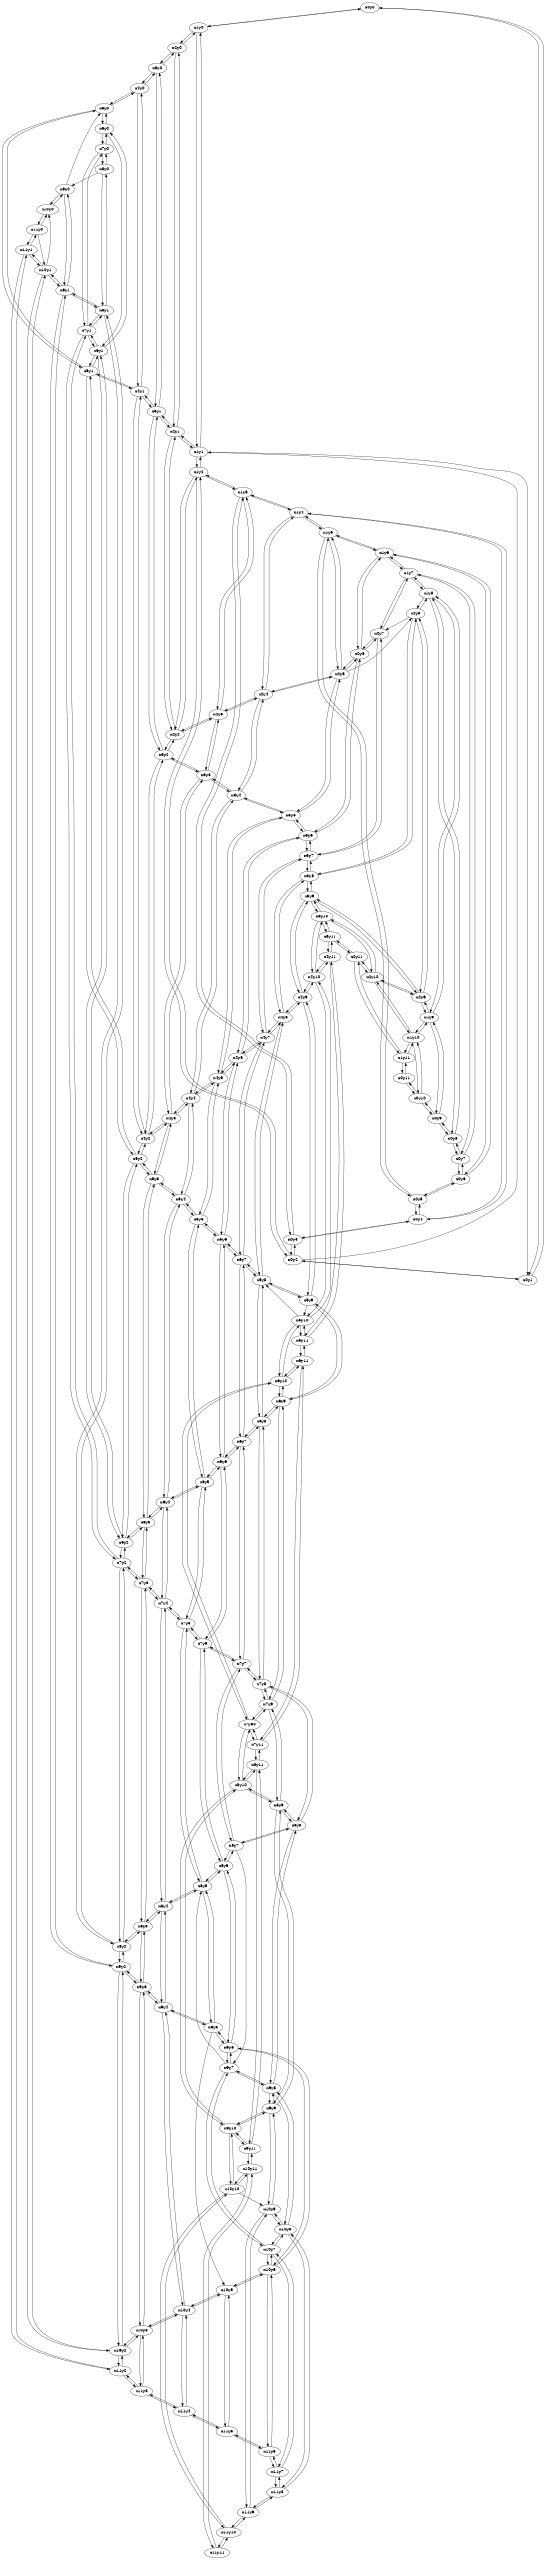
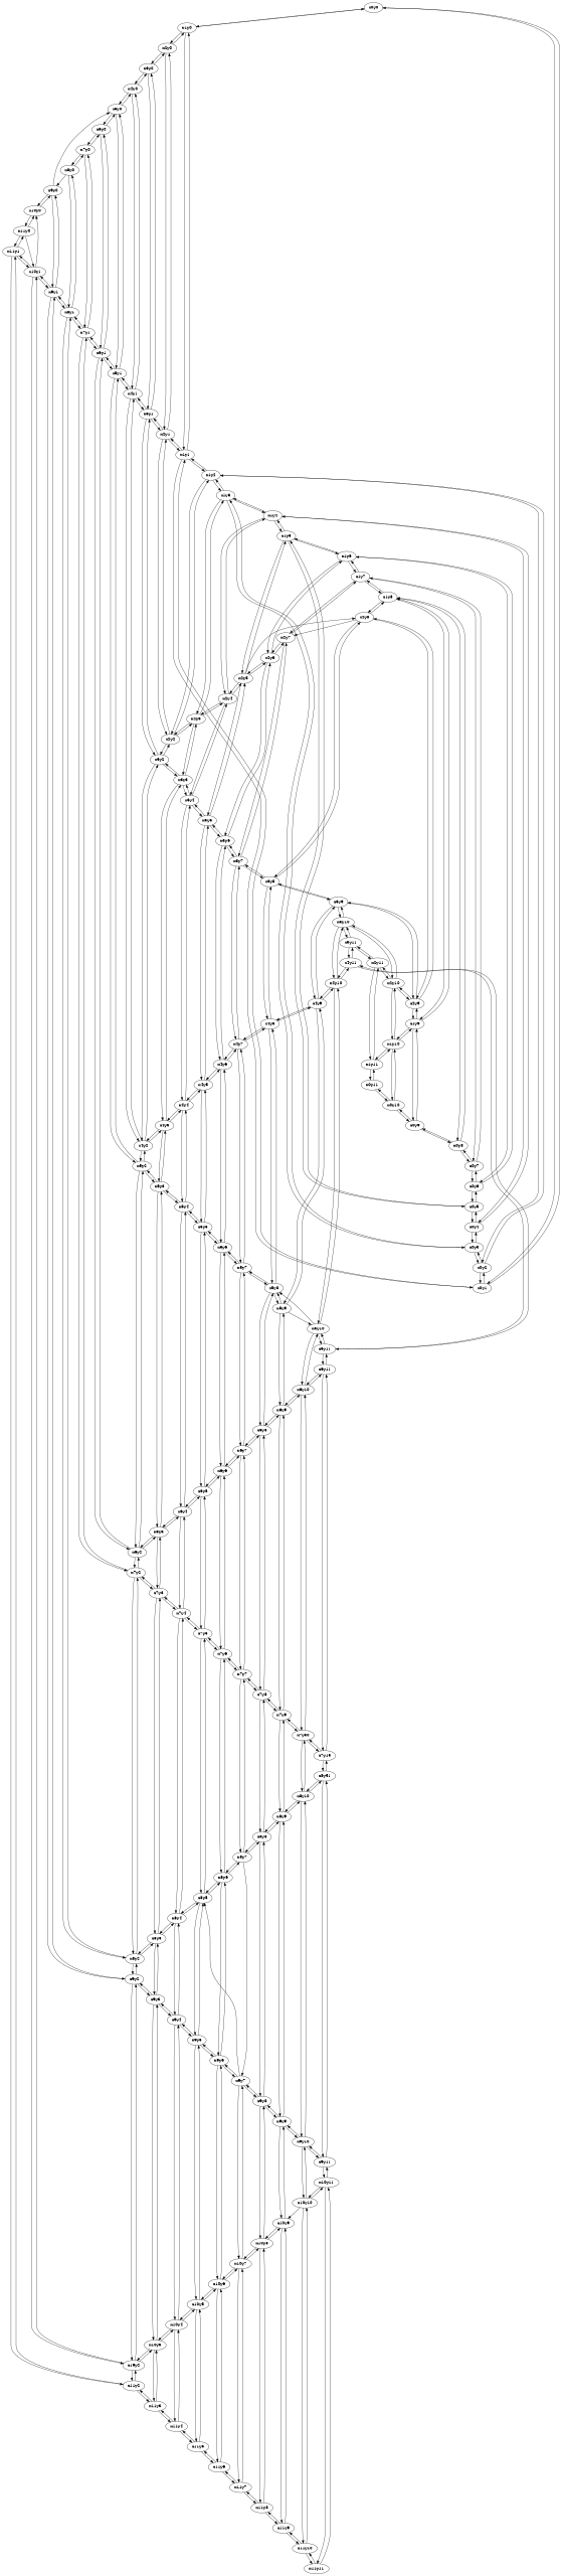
  digraph {
    n1 [label=x0y0]
    n2 [label=x1y0]
    n3 [label=x0y1]
    n4 [label=x1y1]
    n5 [label=x2y0]
    n6 [label=x0y2]
    n7 [label=x2y1]
    n8 [label=x1y2]
    n9 [label=x3y0]
    n10 [label=x0y3]
    n11 [label=x3y1]
    n12 [label=x2y2]
    n13 [label=x1y3]
    n14 [label=x4y0]
    n15 [label=x4y1]
    n16 [label=x3y2]
    n17 [label=x2y3]
    n18 [label=x5y0]
    n19 [label=x5y1]
    n20 [label=x4y2]
    n21 [label=x3y3]
    n22 [label=x6y0]
    n23 [label=x6y1]
    n24 [label=x5y2]
    n25 [label=x4y3]
    n26 [label=x7y0]
    n27 [label=x7y1]
    n28 [label=x6y2]
    n29 [label=x5y3]
    n30 [label=x8y0]
    n31 [label=x8y1]
    n32 [label=x7y2]
    n33 [label=x6y3]
    n34 [label=x9y0]
    n35 [label=x9y1]
    n36 [label=x8y2]
    n37 [label=x7y3]
    n38 [label=x10y0]
    n39 [label=x10y1]
    n40 [label=x9y2]
    n41 [label=x8y3]
    n42 [label=x11y0]
    n43 [label=x11y1]
    n44 [label=x19y2]
    n45 [label=x9y3]
    n46 [label=x11y2]
    n47 [label=x10y3]
    n48 [label=x11y3]
    n49 [label=x0y4]
    n50 [label=x1y4]
    n51 [label=x2y4]
    n52 [label=x3y4]
    n53 [label=x4y4]
    n54 [label=x5y4]
    n55 [label=x6y4]
    n56 [label=x7y4]
    n57 [label=x8y4]
    n58 [label=x9y4]
    n59 [label=x10y4]
    n60 [label=x11y4]
    n61 [label=x0y5]
    n62 [label=x1y5]
    n63 [label=x2y5]
    n64 [label=x3y5]
    n65 [label=x4y5]
    n66 [label=x5y5]
    n67 [label=x6y5]
    n68 [label=x7y5]
    n69 [label=x8y5]
    n70 [label=x9y5]
    n71 [label=x10y5]
    n72 [label=x11y5]
    n73 [label=x0y6]
    n74 [label=x1y6]
    n75 [label=x2y6]
    n76 [label=x2y8]
    n77 [label=x3y6]
    n78 [label=x4y6]
    n79 [label=x5y6]
    n80 [label=x6y6]
    n81 [label=x7y6]
    n82 [label=x8y6]
    n83 [label=x9y6]
    n84 [label=x10y6]
    n85 [label=x11y6]
    n86 [label=x0y7]
    n87 [label=x1y7]
    n88 [label=x2y7]
    n89 [label=x3y7]
    n90 [label=x4y7]
    n91 [label=x5y7]
    n92 [label=x6y7]
    n93 [label=x7y7]
    n94 [label=x8y7]
    n95 [label=x9y7]
    n96 [label=x10y7]
    n97 [label=x11y7]
    n98 [label=x0y8]
    n99 [label=x1y8]
    n100 [label=x3y8]
    n101 [label=x4y8]
    n102 [label=x5y8]
    n103 [label=x6y8]
    n104 [label=x7y8]
    n105 [label=x8y8]
    n106 [label=x9y8]
    n107 [label=x10y8]
    n108 [label=x11y8]
    n109 [label=x0y9]
    n110 [label=x1y9]
    n111 [label=x2y9]
    n112 [label=x3y9]
    n113 [label=x4y9]
    n114 [label=x5y9]
    n115 [label=x6y9]
    n116 [label=x7y9]
    n117 [label=x8y9]
    n118 [label=x9y9]
    n119 [label=x10y9]
    n120 [label=x11y9]
    n121 [label=x0y10]
    n122 [label=x1y10]
    n123 [label=x2y10]
    n124 [label=x3y10]
    n125 [label=x4y10]
    n126 [label=x5y10]
    n127 [label=x6y10]
    n128 [label=x7y30]
    n129 [label=x8y10]
    n130 [label=x9y10]
    n131 [label=x11y10]
    n132 [label=x0y11]
    n133 [label=x1y11]
    n134 [label=x2y11]
    n135 [label=x3y11]
    n136 [label=x4y11]
    n137 [label=x5y11]
    n138 [label=x6y11]
-   n139 [label=x7y11]
-   n140 [label=x8y11]
+   n139 [label=x7y15]
+   n140 [label=x8y51]
    n141 [label=x10y10]
    n142 [label=x9y11]
    n143 [label=x10y11]
    n144 [label=x11y11]
    n1 -> n2
    n1 -> n3
    n2 -> n1
    n2 -> n4
    n2 -> n5
    n3 -> n1
-   n6 -> n4
+   n3 -> n4
    n3 -> n6
    n4 -> n2
    n4 -> n3
    n4 -> n7
    n4 -> n8
    n5 -> n2
    n5 -> n7
    n5 -> n9
    n6 -> n3
    n6 -> n8
    n6 -> n10
    n7 -> n4
    n7 -> n5
    n7 -> n11
    n7 -> n12
    n8 -> n4
    n8 -> n6
    n8 -> n12
    n8 -> n13
    n9 -> n5
    n9 -> n11
    n9 -> n14
    n10 -> n6
    n10 -> n13
    n10 -> n49
    n11 -> n7
    n11 -> n9
    n11 -> n15
    n11 -> n16
    n12 -> n7
    n12 -> n8
    n12 -> n16
    n12 -> n17
    n13 -> n8
    n13 -> n10
    n13 -> n17
    n13 -> n50
    n14 -> n9
    n14 -> n15
    n14 -> n18
    n15 -> n11
    n15 -> n14
    n15 -> n19
    n15 -> n20
    n16 -> n11
    n16 -> n12
    n16 -> n20
    n16 -> n21
    n17 -> n12
    n17 -> n13
    n17 -> n21
    n17 -> n51
    n18 -> n14
    n18 -> n19
    n18 -> n22
    n19 -> n15
    n19 -> n18
    n19 -> n23
    n19 -> n24
    n20 -> n15
    n20 -> n16
    n20 -> n24
    n20 -> n25
    n21 -> n16
    n21 -> n17
    n21 -> n25
    n21 -> n52
    n22 -> n18
    n22 -> n23
    n22 -> n26
    n23 -> n19
    n23 -> n22
    n23 -> n27
    n23 -> n28
    n24 -> n19
    n24 -> n20
    n24 -> n28
    n24 -> n29
    n25 -> n20
    n25 -> n21
    n25 -> n29
    n25 -> n53
    n26 -> n22
    n26 -> n27
    n26 -> n30
    n27 -> n23
    n27 -> n26
    n27 -> n31
    n27 -> n32
    n28 -> n23
    n28 -> n24
    n28 -> n32
    n28 -> n33
    n29 -> n24
    n29 -> n25
    n29 -> n33
    n29 -> n54
    n30 -> n26
    n30 -> n31
    n30 -> n34
    n31 -> n27
    n31 -> n30
    n31 -> n35
    n31 -> n36
    n32 -> n27
    n32 -> n28
    n32 -> n36
    n32 -> n37
    n33 -> n28
    n33 -> n29
    n33 -> n37
    n33 -> n55
    n34 -> n18
    n34 -> n35
    n34 -> n38
    n35 -> n31
    n35 -> n34
    n35 -> n39
    n35 -> n40
    n36 -> n31
    n36 -> n32
    n36 -> n40
    n36 -> n41
    n37 -> n32
    n37 -> n33
    n37 -> n41
    n37 -> n56
    n38 -> n34
    n38 -> n42
    n39 -> n35
    n39 -> n38
    n39 -> n43
    n39 -> n44
    n40 -> n35
    n40 -> n36
    n40 -> n44
    n40 -> n45
    n41 -> n36
    n41 -> n37
    n41 -> n45
    n41 -> n57
    n42 -> n38
    n42 -> n39
    n42 -> n43
    n43 -> n39
    n43 -> n42
    n43 -> n46
    n44 -> n39
    n44 -> n40
    n44 -> n46
    n44 -> n47
    n45 -> n40
    n45 -> n41
    n45 -> n47
    n45 -> n58
    n46 -> n43
    n46 -> n44
    n46 -> n48
    n47 -> n44
    n47 -> n45
    n47 -> n48
    n47 -> n59
    n48 -> n46
    n48 -> n47
    n48 -> n60
    n49 -> n10
    n49 -> n50
    n49 -> n61
    n50 -> n13
    n50 -> n49
    n50 -> n51
    n50 -> n62
    n51 -> n17
    n51 -> n50
    n51 -> n52
    n51 -> n63
    n52 -> n21
    n52 -> n51
    n52 -> n53
    n52 -> n64
    n53 -> n25
    n53 -> n52
    n53 -> n54
    n53 -> n65
    n54 -> n29
    n54 -> n53
    n54 -> n55
    n54 -> n66
    n55 -> n33
    n55 -> n54
    n55 -> n56
    n55 -> n67
    n56 -> n37
    n56 -> n55
    n56 -> n57
    n56 -> n68
    n57 -> n41
    n57 -> n56
    n57 -> n58
    n57 -> n69
    n58 -> n45
    n58 -> n57
    n58 -> n59
    n58 -> n70
    n59 -> n47
    n59 -> n58
    n59 -> n60
    n59 -> n71
    n60 -> n48
    n60 -> n59
    n60 -> n72
    n61 -> n49
    n61 -> n62
    n61 -> n73
    n62 -> n50
    n62 -> n61
    n62 -> n63
    n62 -> n74
    n63 -> n51
    n63 -> n62
    n63 -> n64
    n63 -> n75
    n63 -> n76
    n64 -> n52
    n64 -> n63
    n64 -> n65
    n64 -> n77
    n65 -> n53
    n65 -> n64
    n65 -> n66
    n65 -> n78
    n66 -> n54
    n66 -> n65
    n66 -> n67
    n66 -> n79
    n67 -> n55
    n67 -> n66
    n67 -> n68
    n67 -> n80
    n68 -> n56
    n68 -> n67
    n68 -> n69
    n68 -> n81
    n69 -> n57
    n69 -> n68
    n69 -> n70
    n69 -> n82
    n70 -> n58
    n70 -> n69
    n70 -> n71
    n70 -> n83
    n71 -> n59
+   n71 -> n70
    n71 -> n72
    n71 -> n84
    n72 -> n60
    n72 -> n71
    n72 -> n85
    n73 -> n61
    n73 -> n74
    n73 -> n86
    n74 -> n62
    n74 -> n73
    n74 -> n75
    n74 -> n87
    n75 -> n63
    n75 -> n74
    n75 -> n77
    n75 -> n88
    n76 -> n88
    n76 -> n99
    n76 -> n100
    n76 -> n111
    n77 -> n64
    n77 -> n75
    n77 -> n78
    n77 -> n89
    n78 -> n65
    n78 -> n77
    n78 -> n79
    n78 -> n90
    n79 -> n66
    n79 -> n78
    n79 -> n80
    n79 -> n91
    n80 -> n67
    n80 -> n79
    n80 -> n81
    n80 -> n92
    n81 -> n68
    n81 -> n80
    n81 -> n82
    n81 -> n93
    n82 -> n69
    n82 -> n81
    n82 -> n83
    n82 -> n94
    n83 -> n70
    n83 -> n82
    n83 -> n84
    n83 -> n95
    n84 -> n71
    n84 -> n83
    n84 -> n85
    n84 -> n96
    n85 -> n72
    n85 -> n84
    n85 -> n97
    n86 -> n73
    n86 -> n87
    n86 -> n98
    n87 -> n74
    n87 -> n86
    n87 -> n88
    n87 -> n99
    n88 -> n75
    n88 -> n87
    n88 -> n89
    n89 -> n77
    n89 -> n88
    n89 -> n90
    n89 -> n100
    n90 -> n78
    n90 -> n89
    n90 -> n91
    n90 -> n101
    n91 -> n79
    n91 -> n90
    n91 -> n92
    n91 -> n102
    n92 -> n80
    n92 -> n91
    n92 -> n93
    n92 -> n103
    n93 -> n81
    n93 -> n92
    n93 -> n94
    n93 -> n104
    n94 -> n82
    n94 -> n93
    n94 -> n95
    n94 -> n105
    n95 -> n69
    n95 -> n83
    n95 -> n96
    n95 -> n106
    n96 -> n84
    n96 -> n95
    n96 -> n97
    n96 -> n107
    n97 -> n85
    n97 -> n96
    n97 -> n108
    n98 -> n86
    n98 -> n99
    n98 -> n109
    n99 -> n76
    n99 -> n87
    n99 -> n98
    n99 -> n110
    n100 -> n76
    n100 -> n89
    n100 -> n101
    n100 -> n112
    n101 -> n90
    n101 -> n100
    n101 -> n102
    n101 -> n113
    n102 -> n91
    n102 -> n101
    n102 -> n103
    n102 -> n114
    n103 -> n92
    n103 -> n102
    n103 -> n104
    n103 -> n115
    n104 -> n93
    n104 -> n103
    n104 -> n105
    n104 -> n116
    n105 -> n94
    n105 -> n104
    n105 -> n106
    n105 -> n117
    n106 -> n95
    n106 -> n105
    n106 -> n107
    n106 -> n118
    n107 -> n96
    n107 -> n106
    n107 -> n108
    n107 -> n119
    n108 -> n97
    n108 -> n107
    n108 -> n120
    n109 -> n98
    n109 -> n110
    n109 -> n121
    n110 -> n99
    n110 -> n109
    n110 -> n111
    n110 -> n122
    n111 -> n76
    n111 -> n110
    n111 -> n112
    n111 -> n123
    n112 -> n100
    n112 -> n111
    n112 -> n113
    n112 -> n124
    n113 -> n101
    n113 -> n112
    n113 -> n114
    n113 -> n125
    n114 -> n102
    n114 -> n113
    n114 -> n115
    n114 -> n126
    n115 -> n103
    n115 -> n114
    n115 -> n116
    n115 -> n127
    n116 -> n104
    n116 -> n115
    n116 -> n117
    n116 -> n128
    n117 -> n105
    n117 -> n116
    n117 -> n118
    n117 -> n129
    n118 -> n106
    n118 -> n117
    n118 -> n119
    n118 -> n130
    n119 -> n107
    n119 -> n118
    n119 -> n120
    n120 -> n108
    n120 -> n119
    n120 -> n131
    n121 -> n109
    n121 -> n122
    n121 -> n132
    n122 -> n110
    n122 -> n121
    n122 -> n123
    n122 -> n133
    n123 -> n111
    n123 -> n122
    n123 -> n124
    n123 -> n134
    n124 -> n112
    n124 -> n123
    n124 -> n125
    n124 -> n135
    n125 -> n113
    n125 -> n124
    n125 -> n126
    n125 -> n136
    n126 -> n102
    n126 -> n125
    n126 -> n127
    n126 -> n137
    n127 -> n115
    n127 -> n126
    n127 -> n128
    n127 -> n138
    n128 -> n116
    n128 -> n127
    n128 -> n129
    n128 -> n139
    n129 -> n117
    n129 -> n128
    n129 -> n130
    n129 -> n140
    n130 -> n118
    n130 -> n129
    n130 -> n141
    n130 -> n142
    n131 -> n120
    n131 -> n141
    n131 -> n144
    n132 -> n121
    n132 -> n133
    n133 -> n122
    n133 -> n132
    n133 -> n134
    n134 -> n123
    n134 -> n133
    n134 -> n135
    n135 -> n124
    n135 -> n134
    n135 -> n136
    n136 -> n125
    n136 -> n135
    n136 -> n137
    n137 -> n126
    n137 -> n136
    n137 -> n138
    n138 -> n127
    n138 -> n137
    n138 -> n139
    n139 -> n128
    n139 -> n138
    n139 -> n140
    n140 -> n129
    n140 -> n139
    n140 -> n142
    n141 -> n119
    n141 -> n130
    n141 -> n131
    n141 -> n143
    n142 -> n130
    n142 -> n140
    n142 -> n143
    n143 -> n141
    n143 -> n142
    n143 -> n144
    n144 -> n131
    n144 -> n143
  }
